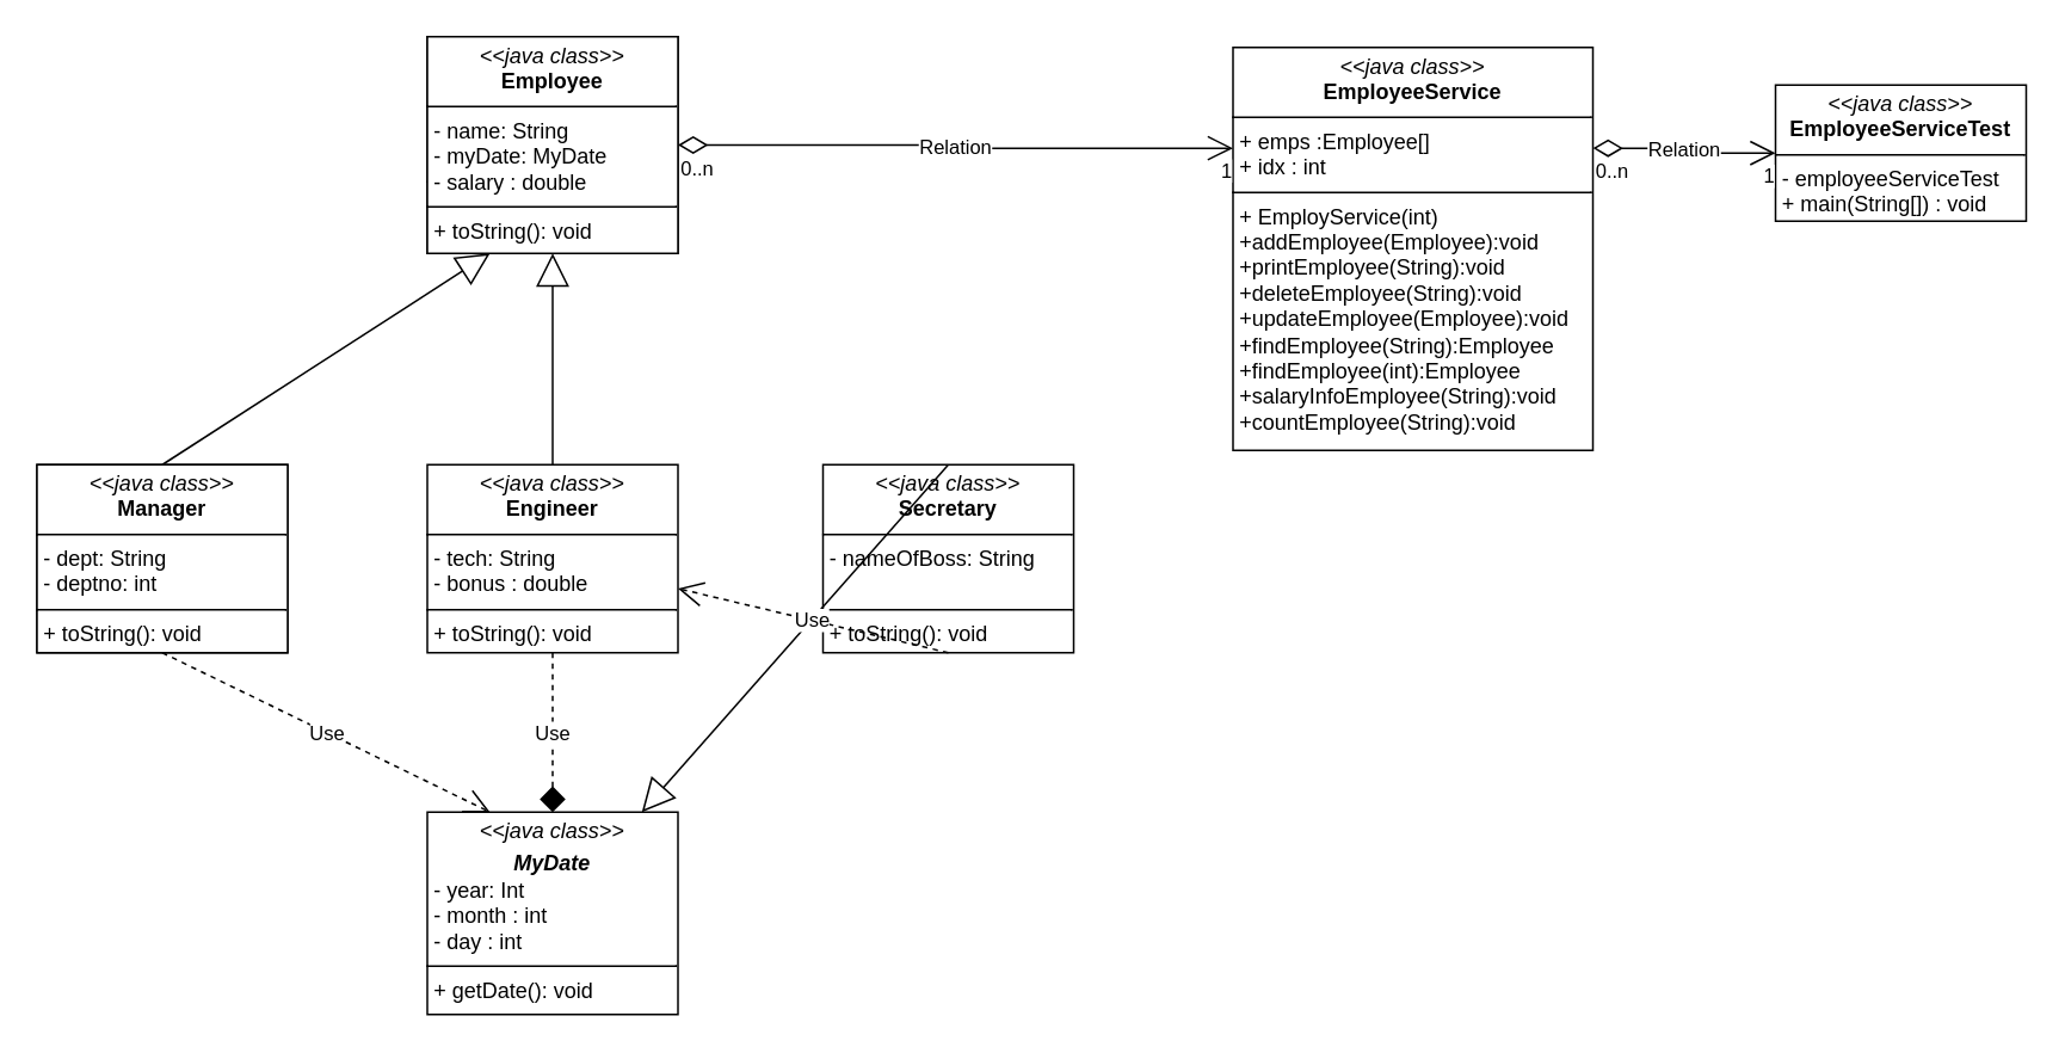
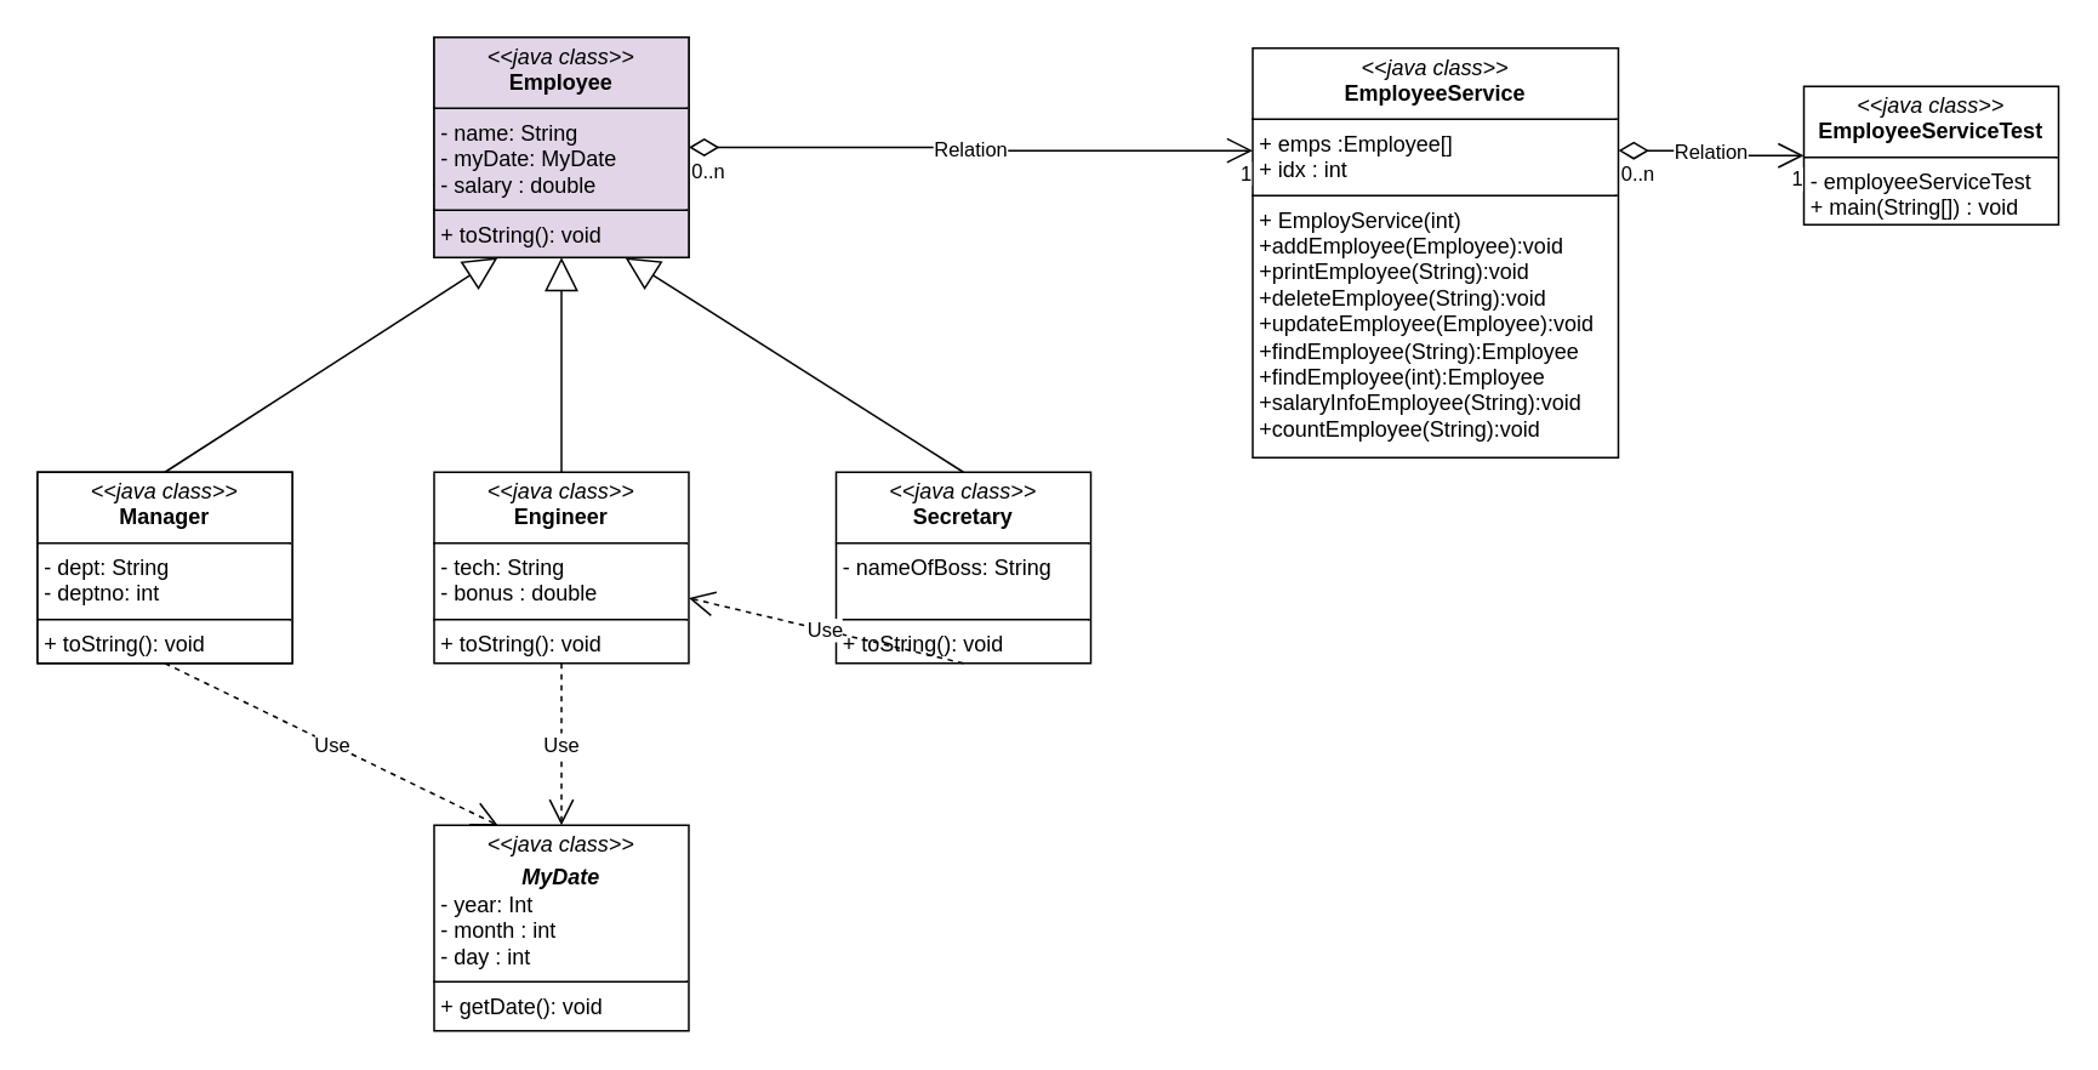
  <mxCell id="0" />
  <mxCell id="1" parent="0" />
  <mxCell id="2" value="&lt;p style=&quot;margin:0px;margin-top:4px;text-align:center;&quot;&gt;&lt;i&gt;&amp;lt;&amp;lt;Interface&amp;gt;&amp;gt;&lt;/i&gt;&lt;br/&gt;&lt;b&gt;Interface&lt;/b&gt;&lt;/p&gt;&lt;hr size=&quot;1&quot; style=&quot;border-style:solid;&quot;/&gt;&lt;p style=&quot;margin:0px;margin-left:4px;&quot;&gt;+ field1: Type&lt;br/&gt;+ field2: Type&lt;/p&gt;&lt;hr size=&quot;1&quot; style=&quot;border-style:solid;&quot;/&gt;&lt;p style=&quot;margin:0px;margin-left:4px;&quot;&gt;+ method1(Type): Type&lt;br/&gt;+ method2(Type, Type): Type&lt;/p&gt;" style="verticalAlign=top;align=left;overflow=fill;html=1;whiteSpace=wrap;" vertex="1" parent="1"><mxGeometry x="238" y="20" width="140" height="121" as="geometry" /></mxCell>
- <mxCell id="3" value="&lt;p style=&quot;margin:0px;margin-top:4px;text-align:center;&quot;&gt;&lt;i&gt;&amp;lt;&amp;lt;java class&amp;gt;&amp;gt;&lt;/i&gt;&lt;br&gt;&lt;b&gt;Employee&lt;/b&gt;&lt;/p&gt;&lt;hr size=&quot;1&quot; style=&quot;border-style:solid;&quot;&gt;&lt;p style=&quot;margin:0px;margin-left:4px;&quot;&gt;- name: String&lt;br&gt;- myDate:&amp;nbsp;&lt;span style=&quot;background-color: initial;&quot;&gt;MyDate&lt;/span&gt;&lt;/p&gt;&lt;p style=&quot;margin:0px;margin-left:4px;&quot;&gt;- salary : double&lt;/p&gt;&lt;hr size=&quot;1&quot; style=&quot;border-style:solid;&quot;&gt;&lt;p style=&quot;margin:0px;margin-left:4px;&quot;&gt;+ toString(): void&lt;/p&gt;" style="verticalAlign=top;align=left;overflow=fill;html=1;whiteSpace=wrap;" vertex="1" parent="1"><mxGeometry x="238" y="20" width="140" height="121" as="geometry" /></mxCell>
+ <mxCell id="3" value="&lt;p style=&quot;margin:0px;margin-top:4px;text-align:center;&quot;&gt;&lt;i&gt;&amp;lt;&amp;lt;java class&amp;gt;&amp;gt;&lt;/i&gt;&lt;br&gt;&lt;b&gt;Employee&lt;/b&gt;&lt;/p&gt;&lt;hr size=&quot;1&quot; style=&quot;border-style:solid;&quot;&gt;&lt;p style=&quot;margin:0px;margin-left:4px;&quot;&gt;- name: String&lt;br&gt;- myDate:&amp;nbsp;&lt;span style=&quot;background-color: initial;&quot;&gt;MyDate&lt;/span&gt;&lt;/p&gt;&lt;p style=&quot;margin:0px;margin-left:4px;&quot;&gt;- salary : double&lt;/p&gt;&lt;hr size=&quot;1&quot; style=&quot;border-style:solid;&quot;&gt;&lt;p style=&quot;margin:0px;margin-left:4px;&quot;&gt;+ toString(): void&lt;/p&gt;" style="verticalAlign=top;align=left;overflow=fill;html=1;whiteSpace=wrap;fillColor=#e1d5e7;" vertex="1" parent="1"><mxGeometry x="238" y="20" width="140" height="121" as="geometry" /></mxCell>
  <mxCell id="4" style="edgeStyle=orthogonalEdgeStyle;rounded=0;orthogonalLoop=1;jettySize=auto;html=1;exitX=0.5;exitY=1;exitDx=0;exitDy=0;" edge="1" parent="1" source="2" target="2"><mxGeometry relative="1" as="geometry" /></mxCell>
  <mxCell id="5" value="&lt;p style=&quot;margin:0px;margin-top:4px;text-align:center;&quot;&gt;&lt;i&gt;&amp;lt;&amp;lt;Interface&amp;gt;&amp;gt;&lt;/i&gt;&lt;br/&gt;&lt;b&gt;Interface&lt;/b&gt;&lt;/p&gt;&lt;hr size=&quot;1&quot; style=&quot;border-style:solid;&quot;/&gt;&lt;p style=&quot;margin:0px;margin-left:4px;&quot;&gt;+ field1: Type&lt;br/&gt;+ field2: Type&lt;/p&gt;&lt;hr size=&quot;1&quot; style=&quot;border-style:solid;&quot;/&gt;&lt;p style=&quot;margin:0px;margin-left:4px;&quot;&gt;+ method1(Type): Type&lt;br/&gt;+ method2(Type, Type): Type&lt;/p&gt;" style="verticalAlign=top;align=left;overflow=fill;html=1;whiteSpace=wrap;" vertex="1" parent="1"><mxGeometry x="20" y="259" width="140" height="105" as="geometry" /></mxCell>
  <mxCell id="6" value="&lt;p style=&quot;margin:0px;margin-top:4px;text-align:center;&quot;&gt;&lt;i&gt;&amp;lt;&amp;lt;java class&amp;gt;&amp;gt;&lt;/i&gt;&lt;br&gt;&lt;b&gt;Manager&lt;/b&gt;&lt;/p&gt;&lt;hr size=&quot;1&quot; style=&quot;border-style:solid;&quot;&gt;&lt;p style=&quot;margin:0px;margin-left:4px;&quot;&gt;- dept: String&lt;br&gt;&lt;/p&gt;&lt;p style=&quot;margin:0px;margin-left:4px;&quot;&gt;- deptno: int&lt;/p&gt;&lt;hr size=&quot;1&quot; style=&quot;border-style:solid;&quot;&gt;&lt;p style=&quot;margin:0px;margin-left:4px;&quot;&gt;+ toString(): void&lt;/p&gt;" style="verticalAlign=top;align=left;overflow=fill;html=1;whiteSpace=wrap;" vertex="1" parent="1"><mxGeometry x="20" y="259" width="140" height="105" as="geometry" /></mxCell>
  <mxCell id="7" style="edgeStyle=orthogonalEdgeStyle;rounded=0;orthogonalLoop=1;jettySize=auto;html=1;exitX=0.5;exitY=1;exitDx=0;exitDy=0;" edge="1" source="5" target="5" parent="1"><mxGeometry relative="1" as="geometry" /></mxCell>
  <mxCell id="8" value="&lt;p style=&quot;margin:0px;margin-top:4px;text-align:center;&quot;&gt;&lt;i&gt;&amp;lt;&amp;lt;java class&amp;gt;&amp;gt;&lt;/i&gt;&lt;br&gt;&lt;b&gt;Engineer&lt;/b&gt;&lt;/p&gt;&lt;hr size=&quot;1&quot; style=&quot;border-style:solid;&quot;&gt;&lt;p style=&quot;margin:0px;margin-left:4px;&quot;&gt;- tech: String&lt;br&gt;&lt;/p&gt;&lt;p style=&quot;margin:0px;margin-left:4px;&quot;&gt;- bonus : double&lt;/p&gt;&lt;hr size=&quot;1&quot; style=&quot;border-style:solid;&quot;&gt;&lt;p style=&quot;margin:0px;margin-left:4px;&quot;&gt;+ toString(): void&lt;/p&gt;" style="verticalAlign=top;align=left;overflow=fill;html=1;whiteSpace=wrap;" vertex="1" parent="1"><mxGeometry x="238" y="259" width="140" height="105" as="geometry" /></mxCell>
  <mxCell id="9" value="&lt;p style=&quot;margin:0px;margin-top:4px;text-align:center;&quot;&gt;&lt;i&gt;&amp;lt;&amp;lt;java class&amp;gt;&amp;gt;&lt;/i&gt;&lt;br&gt;&lt;b&gt;Secretary&lt;/b&gt;&lt;/p&gt;&lt;hr size=&quot;1&quot; style=&quot;border-style:solid;&quot;&gt;&lt;p style=&quot;margin:0px;margin-left:4px;&quot;&gt;- nameOfBoss: String&lt;/p&gt;&lt;p style=&quot;margin:0px;margin-left:4px;&quot;&gt;&lt;br&gt;&lt;/p&gt;&lt;hr size=&quot;1&quot; style=&quot;border-style:solid;&quot;&gt;&lt;p style=&quot;margin:0px;margin-left:4px;&quot;&gt;+ toString(): void&lt;/p&gt;" style="verticalAlign=top;align=left;overflow=fill;html=1;whiteSpace=wrap;" vertex="1" parent="1"><mxGeometry x="459" y="259" width="140" height="105" as="geometry" /></mxCell>
  <mxCell id="10" value="&lt;p style=&quot;margin:0px;margin-top:4px;text-align:center;&quot;&gt;&lt;i&gt;&amp;lt;&amp;lt;java class&amp;gt;&amp;gt;&lt;/i&gt;&lt;br&gt;&lt;/p&gt;&lt;p style=&quot;margin:0px;margin-top:4px;text-align:center;&quot;&gt;&lt;b&gt;&lt;i&gt;MyDate&lt;/i&gt;&lt;/b&gt;&lt;/p&gt;&lt;p style=&quot;margin:0px;margin-left:4px;&quot;&gt;- year: Int&lt;br&gt;&lt;/p&gt;&lt;p style=&quot;margin:0px;margin-left:4px;&quot;&gt;- month : int&lt;/p&gt;&lt;p style=&quot;margin:0px;margin-left:4px;&quot;&gt;- day : int&lt;/p&gt;&lt;hr size=&quot;1&quot; style=&quot;border-style:solid;&quot;&gt;&lt;p style=&quot;margin:0px;margin-left:4px;&quot;&gt;+ getDate(): void&lt;/p&gt;" style="verticalAlign=top;align=left;overflow=fill;html=1;whiteSpace=wrap;" vertex="1" parent="1"><mxGeometry x="238" y="453" width="140" height="113" as="geometry" /></mxCell>
  <mxCell id="11" value="" style="endArrow=block;endSize=16;endFill=0;html=1;rounded=0;exitX=0.5;exitY=0;exitDx=0;exitDy=0;entryX=0.25;entryY=1;entryDx=0;entryDy=0;" edge="1" parent="1" source="6" target="3"><mxGeometry width="160" relative="1" as="geometry"><mxPoint x="75" y="239" as="sourcePoint" /><mxPoint x="235" y="239" as="targetPoint" /></mxGeometry></mxCell>
  <mxCell id="12" value="" style="endArrow=block;endSize=16;endFill=0;html=1;rounded=0;exitX=0.5;exitY=0;exitDx=0;exitDy=0;" edge="1" parent="1" source="8" target="3"><mxGeometry width="160" relative="1" as="geometry"><mxPoint x="228.5" y="269" as="sourcePoint" /><mxPoint x="314" y="136" as="targetPoint" /></mxGeometry></mxCell>
- <mxCell id="13" value="" style="endArrow=block;endSize=16;endFill=0;html=1;rounded=0;exitX=0.5;exitY=0;exitDx=0;exitDy=0;" edge="1" parent="1" source="9" target="10"><mxGeometry width="160" relative="1" as="geometry"><mxPoint x="358.5" y="251" as="sourcePoint" /><mxPoint x="538.5" y="133" as="targetPoint" /></mxGeometry></mxCell>
+ <mxCell id="13" value="" style="endArrow=block;endSize=16;endFill=0;html=1;rounded=0;exitX=0.5;exitY=0;exitDx=0;exitDy=0;entryX=0.75;entryY=1;entryDx=0;entryDy=0;" edge="1" parent="1" source="9" target="3"><mxGeometry width="160" relative="1" as="geometry"><mxPoint x="358.5" y="251" as="sourcePoint" /><mxPoint x="538.5" y="133" as="targetPoint" /></mxGeometry></mxCell>
  <mxCell id="14" value="&lt;p style=&quot;margin:0px;margin-top:4px;text-align:center;&quot;&gt;&lt;i&gt;&amp;lt;&amp;lt;java class&amp;gt;&amp;gt;&lt;/i&gt;&lt;br&gt;&lt;b&gt;EmployeeService&lt;/b&gt;&lt;/p&gt;&lt;hr size=&quot;1&quot; style=&quot;border-style:solid;&quot;&gt;&lt;p style=&quot;margin:0px;margin-left:4px;&quot;&gt;+ emps :Employee[]&amp;nbsp;&lt;br&gt;+ idx :&amp;nbsp;&lt;span style=&quot;background-color: initial;&quot;&gt;int&lt;br&gt;&lt;/span&gt;&lt;/p&gt;&lt;hr size=&quot;1&quot; style=&quot;border-style:solid;&quot;&gt;&lt;p style=&quot;margin:0px;margin-left:4px;&quot;&gt;+ EmployService(int)&amp;nbsp;&amp;nbsp;&lt;/p&gt;&lt;p style=&quot;margin:0px;margin-left:4px;&quot;&gt;+addEmployee(Employee):void&amp;nbsp; +printEmployee(String):void&amp;nbsp; +deleteEmployee(String):void&amp;nbsp; +updateEmployee(Employee):void&amp;nbsp; +findEmployee(String):Employee&amp;nbsp; +findEmployee(int):Employee&amp;nbsp; +salaryInfoEmployee(String):void&amp;nbsp; +countEmployee(String):void&lt;br&gt;&lt;/p&gt;" style="verticalAlign=top;align=left;overflow=fill;html=1;whiteSpace=wrap;" vertex="1" parent="1"><mxGeometry x="688" y="26" width="201" height="225" as="geometry" /></mxCell>
  <mxCell id="15" value="&lt;p style=&quot;margin:0px;margin-top:4px;text-align:center;&quot;&gt;&lt;i&gt;&amp;lt;&amp;lt;java class&amp;gt;&amp;gt;&lt;/i&gt;&lt;br&gt;&lt;b&gt;EmployeeServiceTest&lt;/b&gt;&lt;br&gt;&lt;/p&gt;&lt;hr size=&quot;1&quot; style=&quot;border-style:solid;&quot;&gt;&lt;p style=&quot;margin:0px;margin-left:4px;&quot;&gt;- employeeServiceTest&lt;br&gt;+ main(String[]) : void&lt;/p&gt;&lt;p style=&quot;margin:0px;margin-left:4px;&quot;&gt;&lt;br&gt;&lt;/p&gt;" style="verticalAlign=top;align=left;overflow=fill;html=1;whiteSpace=wrap;" vertex="1" parent="1"><mxGeometry x="991" y="47" width="140" height="76" as="geometry" /></mxCell>
  <mxCell id="16" value="Relation" style="endArrow=open;html=1;endSize=12;startArrow=diamondThin;startSize=14;startFill=0;edgeStyle=orthogonalEdgeStyle;rounded=0;exitX=1;exitY=0.5;exitDx=0;exitDy=0;entryX=0;entryY=0.25;entryDx=0;entryDy=0;" edge="1" parent="1" source="3" target="14"><mxGeometry relative="1" as="geometry"><mxPoint x="397" y="83" as="sourcePoint" /><mxPoint x="557" y="83" as="targetPoint" /></mxGeometry></mxCell>
  <mxCell id="17" value="0..n" style="edgeLabel;resizable=0;html=1;align=left;verticalAlign=top;" connectable="0" vertex="1" parent="16"><mxGeometry x="-1" relative="1" as="geometry" /></mxCell>
  <mxCell id="18" value="1" style="edgeLabel;resizable=0;html=1;align=right;verticalAlign=top;" connectable="0" vertex="1" parent="16"><mxGeometry x="1" relative="1" as="geometry" /></mxCell>
  <mxCell id="19" value="Relation" style="endArrow=open;html=1;endSize=12;startArrow=diamondThin;startSize=14;startFill=0;edgeStyle=orthogonalEdgeStyle;rounded=0;exitX=1;exitY=0.25;exitDx=0;exitDy=0;entryX=0;entryY=0.5;entryDx=0;entryDy=0;" edge="1" parent="1" source="14" target="15"><mxGeometry relative="1" as="geometry"><mxPoint x="845" y="191.5" as="sourcePoint" /><mxPoint x="1148" y="191.5" as="targetPoint" /></mxGeometry></mxCell>
  <mxCell id="20" value="0..n" style="edgeLabel;resizable=0;html=1;align=left;verticalAlign=top;" connectable="0" vertex="1" parent="19"><mxGeometry x="-1" relative="1" as="geometry" /></mxCell>
  <mxCell id="21" value="1" style="edgeLabel;resizable=0;html=1;align=right;verticalAlign=top;" connectable="0" vertex="1" parent="19"><mxGeometry x="1" relative="1" as="geometry" /></mxCell>
  <mxCell id="22" value="Use" style="endArrow=open;endSize=12;dashed=1;html=1;rounded=0;exitX=0.5;exitY=1;exitDx=0;exitDy=0;entryX=0.25;entryY=0;entryDx=0;entryDy=0;" edge="1" parent="1" source="6" target="10"><mxGeometry width="160" relative="1" as="geometry"><mxPoint x="63" y="407" as="sourcePoint" /><mxPoint x="223" y="407" as="targetPoint" /></mxGeometry></mxCell>
- <mxCell id="23" value="Use" style="endArrow=diamond;endSize=12;dashed=1;html=1;rounded=0;exitX=0.5;exitY=1;exitDx=0;exitDy=0;entryX=0.5;entryY=0;entryDx=0;entryDy=0;" edge="1" parent="1" source="8" target="10"><mxGeometry width="160" relative="1" as="geometry"><mxPoint x="309" y="368" as="sourcePoint" /><mxPoint x="492" y="457" as="targetPoint" /></mxGeometry></mxCell>
+ <mxCell id="23" value="Use" style="endArrow=open;endSize=12;dashed=1;html=1;rounded=0;exitX=0.5;exitY=1;exitDx=0;exitDy=0;entryX=0.5;entryY=0;entryDx=0;entryDy=0;" edge="1" parent="1" source="8" target="10"><mxGeometry width="160" relative="1" as="geometry"><mxPoint x="309" y="368" as="sourcePoint" /><mxPoint x="492" y="457" as="targetPoint" /></mxGeometry></mxCell>
  <mxCell id="24" value="Use" style="endArrow=open;endSize=12;dashed=1;html=1;rounded=0;exitX=0.5;exitY=1;exitDx=0;exitDy=0;" edge="1" parent="1" source="9" target="8"><mxGeometry width="160" relative="1" as="geometry"><mxPoint x="482" y="385" as="sourcePoint" /><mxPoint x="482" y="474" as="targetPoint" /></mxGeometry></mxCell>
